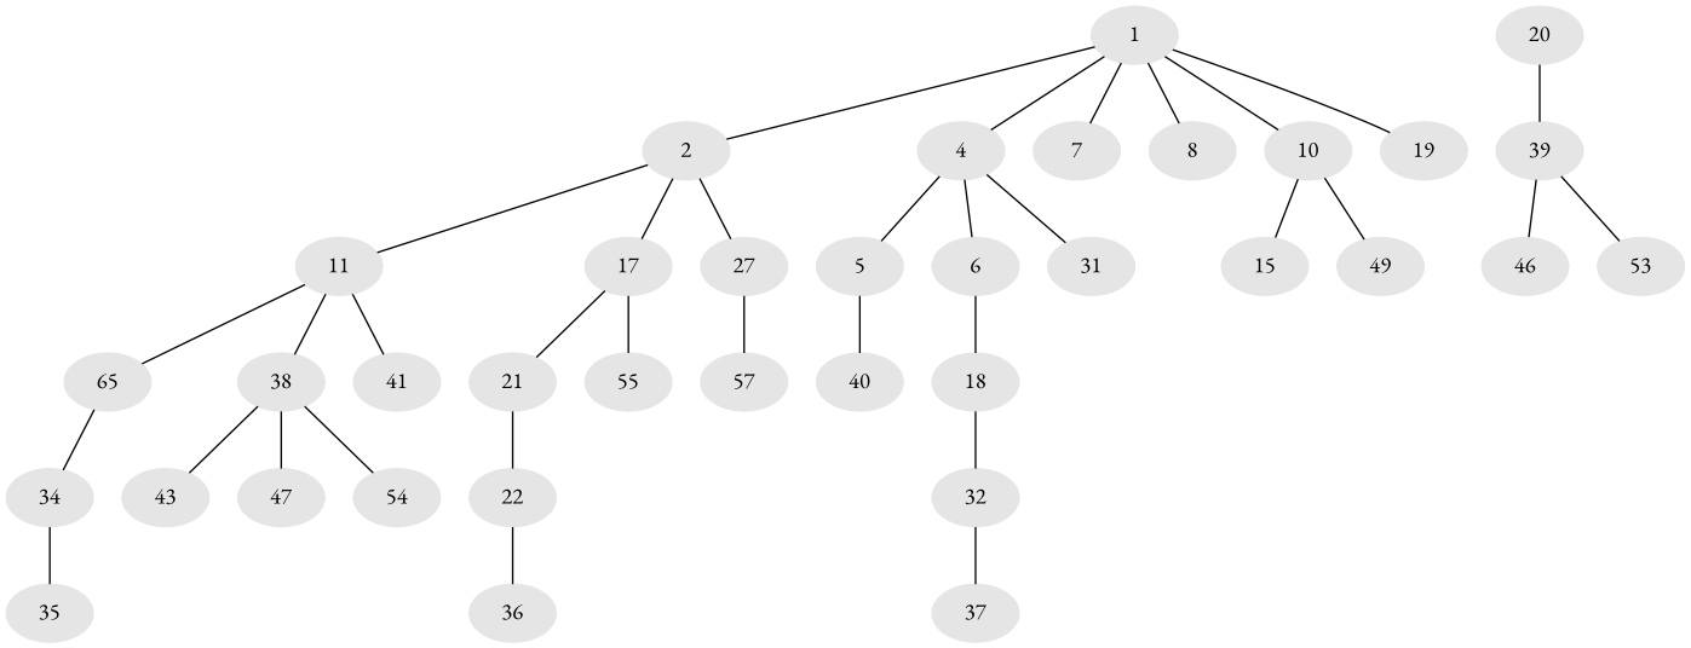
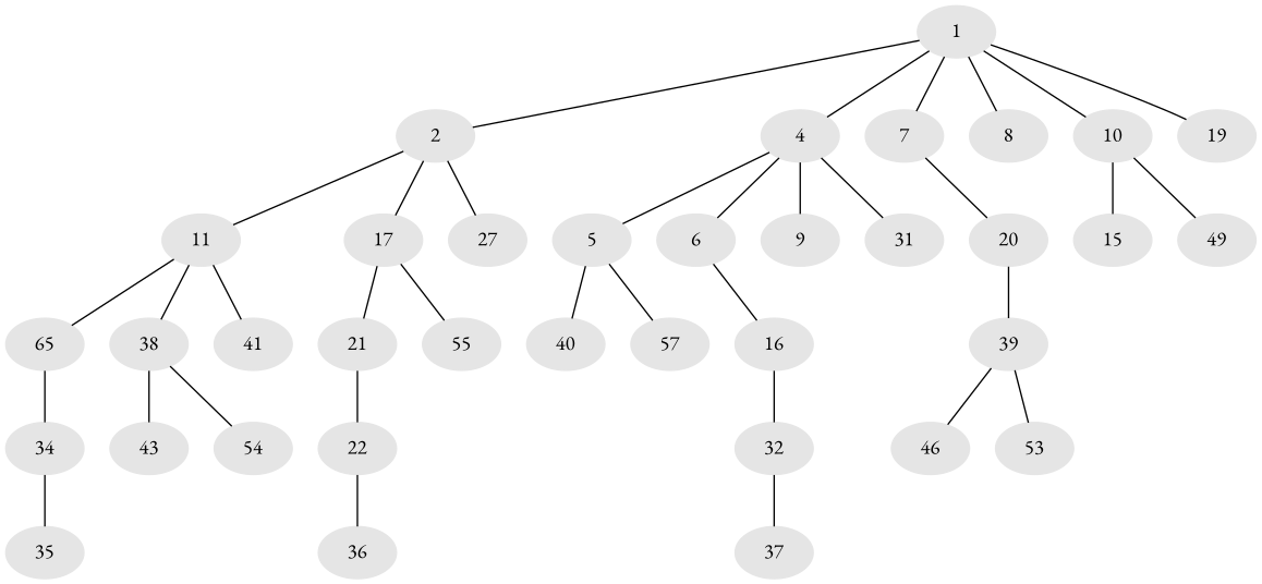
  graph {
    fontname="EB Garamond"
    node [color=gray90 fontname="EB Garamond" style=filled]
    edge [fontname="EB Garamond"]
    1 [super="+3"]
    2 [super="+29"]
    4 [super="+56"]
    7 [super="+14"]
    8 [super="+26"]
    10 [super="+24"]
    19
    11 [super="+50"]
    17 [super="+30"]
    27 [super="+44"]
    5 [super="+12"]
    6 [super="+13"]
+   9
    31
    20
    15
    49
    n18 [label=65]
    38 [super="+51"]
    41
    21
    55
    40 [super="+48"]
    57
-   18 [super="+23"]
+   18 [super="+23" label=16]
    32
    39 [super="+45"]
    34 [super="+42"]
    43
-   47
    54 [super="+58"]
    22 [super="+28"]
    37 [super="+52"]
    46
    53
    36
    35
    1 -- 2
    1 -- 4
    1 -- 7
    1 -- 8
    1 -- 10
    1 -- 19
    2 -- 11
    2 -- 17
    2 -- 27
    4 -- 5
    4 -- 6
+   4 -- 9
    4 -- 31
+   7 -- 20
    10 -- 15
    10 -- 49
    11 -- n18
    11 -- 38
    11 -- 41
    17 -- 21
    17 -- 55
    5 -- 40
-   27 -- 57
+   5 -- 57
    6 -- 18
    20 -- 39
    n18 -- 34
    38 -- 43
-   38 -- 47
    38 -- 54
    21 -- 22
    18 -- 32
    32 -- 37
    39 -- 46
    39 -- 53
    34 -- 35
    22 -- 36
  }
